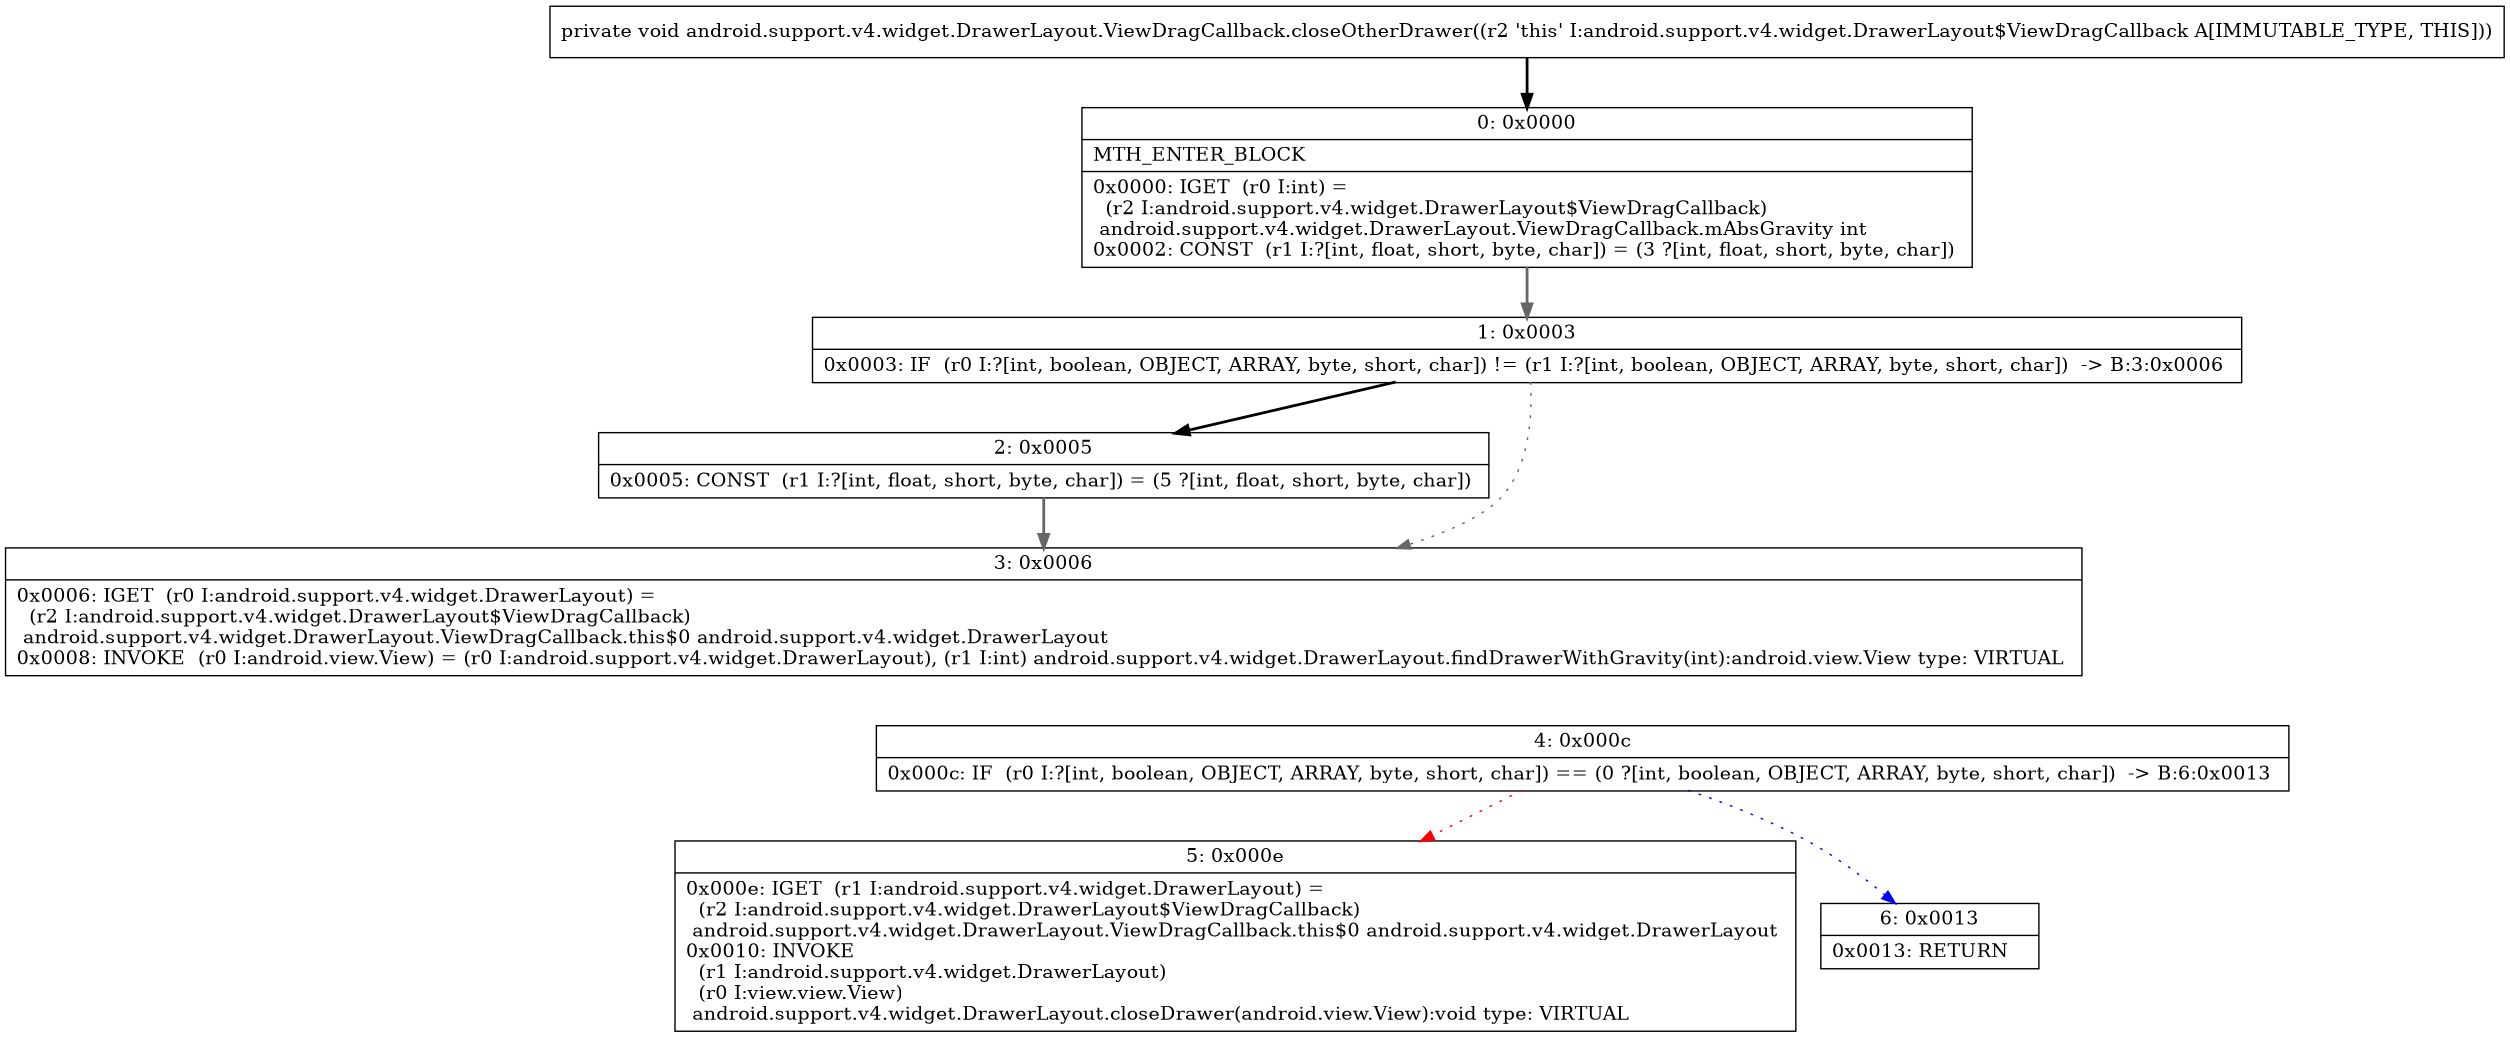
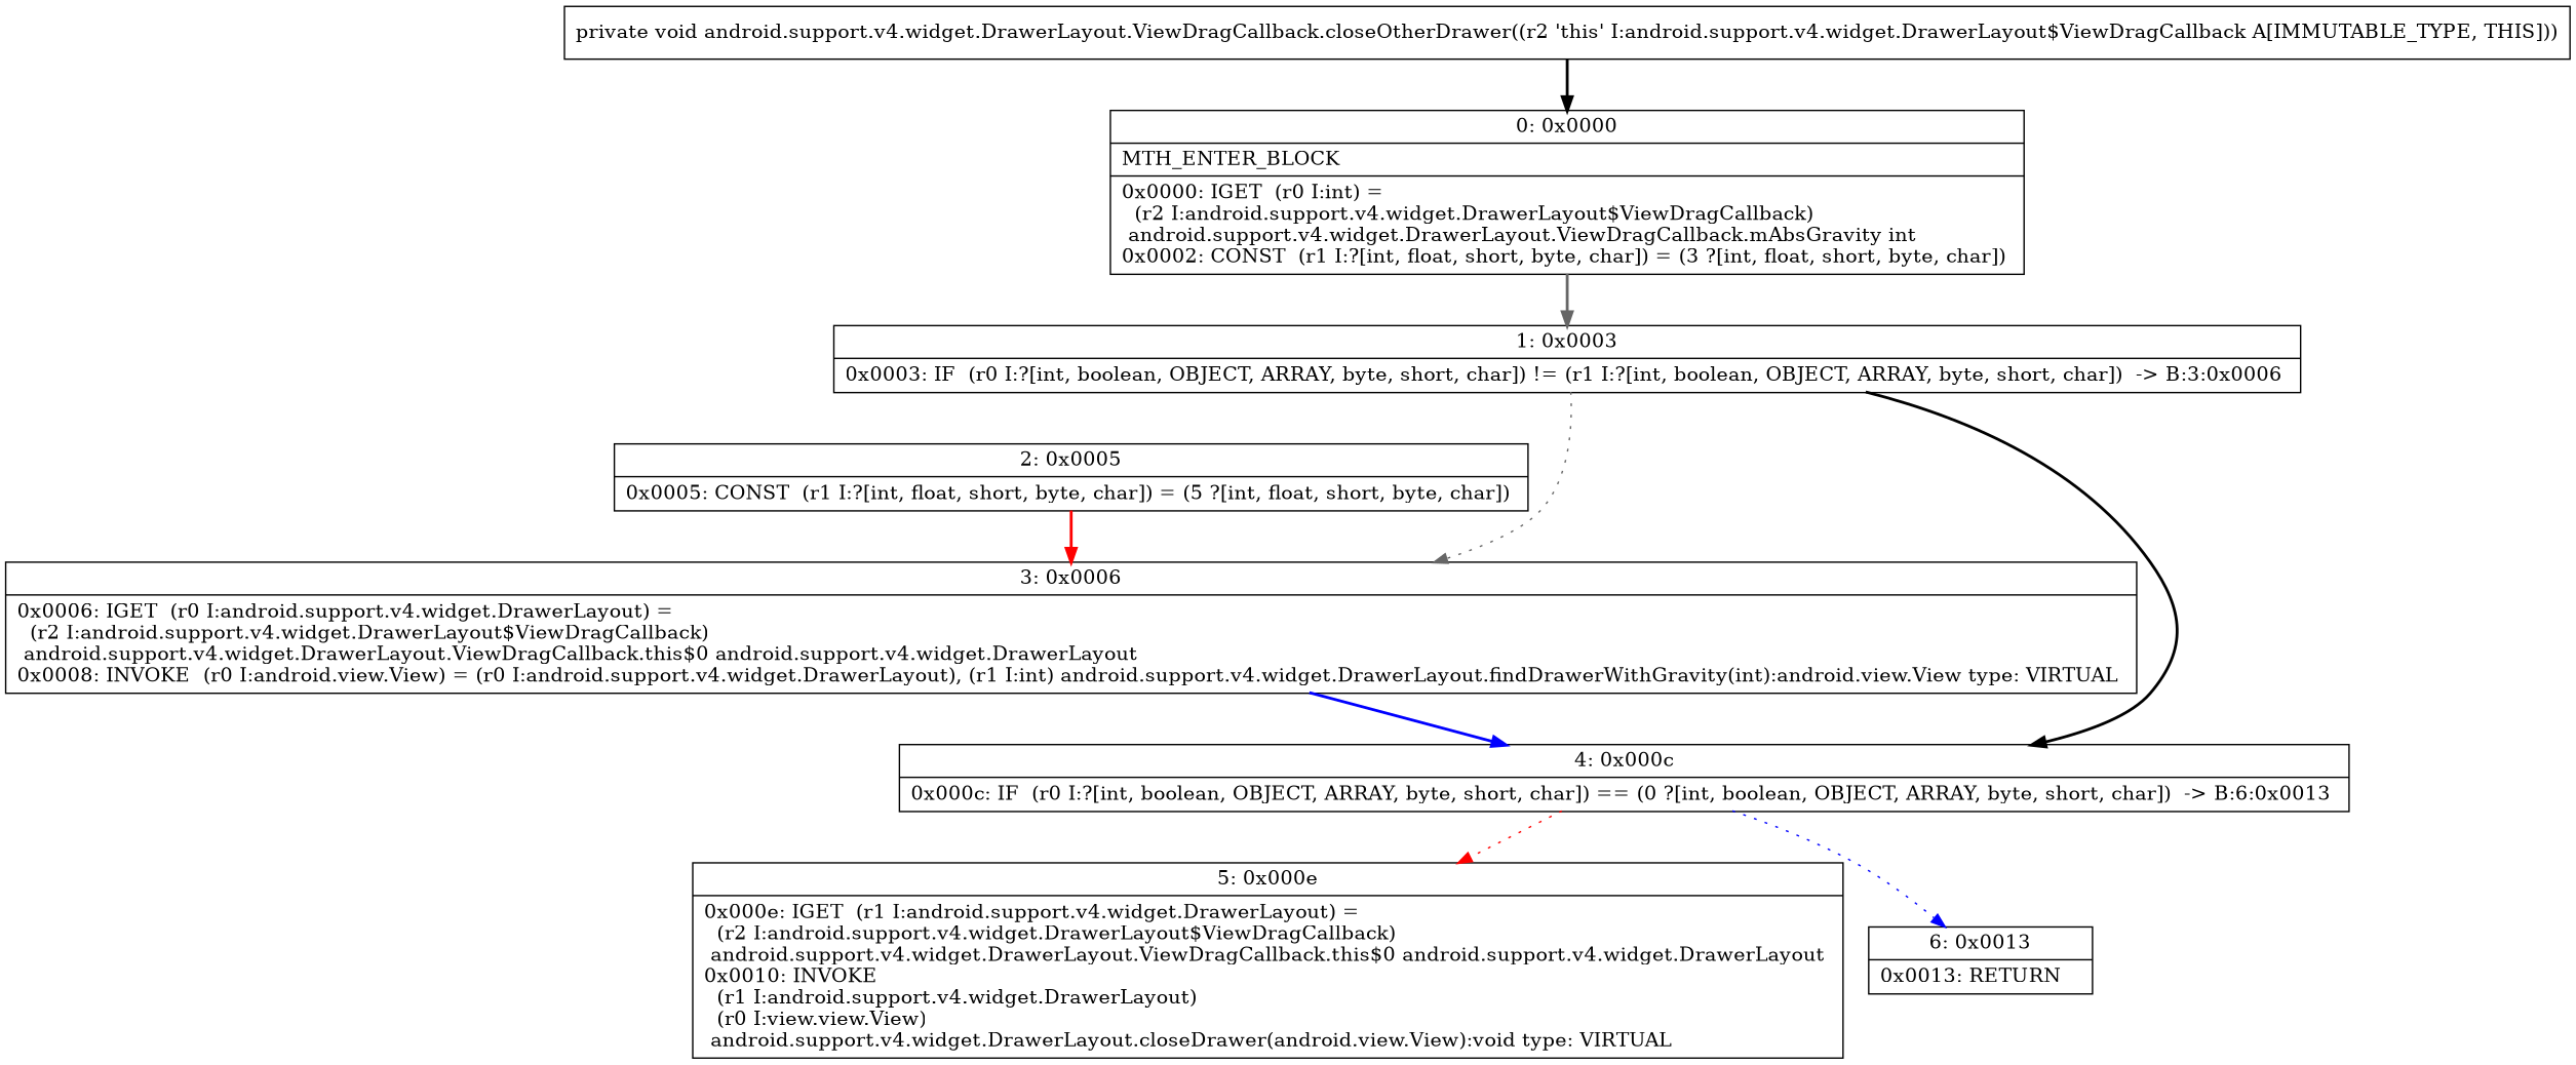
  digraph {
    node [shape=record]
    edge [color=gray40 style=bold]
    n1 [label="{0\:\ 0x0000|MTH_ENTER_BLOCK\l|0x0000: IGET  (r0 I:int) = \l  (r2 I:android.support.v4.widget.DrawerLayout$ViewDragCallback)\l android.support.v4.widget.DrawerLayout.ViewDragCallback.mAbsGravity int \l0x0002: CONST  (r1 I:?[int, float, short, byte, char]) = (3 ?[int, float, short, byte, char]) \l}"]
    n2 [label="{1\:\ 0x0003|0x0003: IF  (r0 I:?[int, boolean, OBJECT, ARRAY, byte, short, char]) != (r1 I:?[int, boolean, OBJECT, ARRAY, byte, short, char])  \-\> B:3:0x0006 \l}"]
    n3 [label="{2\:\ 0x0005|0x0005: CONST  (r1 I:?[int, float, short, byte, char]) = (5 ?[int, float, short, byte, char]) \l}"]
    n4 [label="{3\:\ 0x0006|0x0006: IGET  (r0 I:android.support.v4.widget.DrawerLayout) = \l  (r2 I:android.support.v4.widget.DrawerLayout$ViewDragCallback)\l android.support.v4.widget.DrawerLayout.ViewDragCallback.this$0 android.support.v4.widget.DrawerLayout \l0x0008: INVOKE  (r0 I:android.view.View) = (r0 I:android.support.v4.widget.DrawerLayout), (r1 I:int) android.support.v4.widget.DrawerLayout.findDrawerWithGravity(int):android.view.View type: VIRTUAL \l}"]
    n5 [label="{4\:\ 0x000c|0x000c: IF  (r0 I:?[int, boolean, OBJECT, ARRAY, byte, short, char]) == (0 ?[int, boolean, OBJECT, ARRAY, byte, short, char])  \-\> B:6:0x0013 \l}"]
    n6 [label="{5\:\ 0x000e|0x000e: IGET  (r1 I:android.support.v4.widget.DrawerLayout) = \l  (r2 I:android.support.v4.widget.DrawerLayout$ViewDragCallback)\l android.support.v4.widget.DrawerLayout.ViewDragCallback.this$0 android.support.v4.widget.DrawerLayout \l0x0010: INVOKE  \l  (r1 I:android.support.v4.widget.DrawerLayout)\l  (r0 I:view.view.View)\l android.support.v4.widget.DrawerLayout.closeDrawer(android.view.View):void type: VIRTUAL \l}"]
    n7 [label="{6\:\ 0x0013|0x0013: RETURN   \l}"]
    n8 [label="{private void android.support.v4.widget.DrawerLayout.ViewDragCallback.closeOtherDrawer((r2 'this' I:android.support.v4.widget.DrawerLayout$ViewDragCallback A[IMMUTABLE_TYPE, THIS])) }"]
    n1 -> n2
-   n2 -> n3 [color=black]
+   n2 -> n5 [color=black]
    n2 -> n4 [style=dotted]
-   n3 -> n4
+   n3 -> n4 [color=red]
+   n4 -> n5 [color=blue]
    n5 -> n6 [color=red style=dotted]
    n5 -> n7 [color=blue style=dotted]
    n8 -> n1 [color=black]
  }
